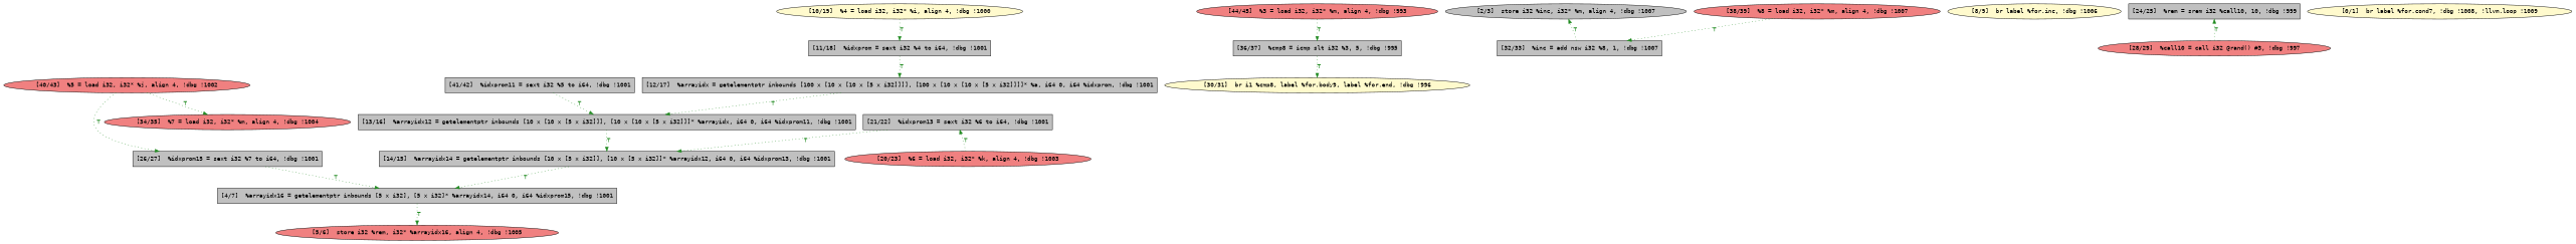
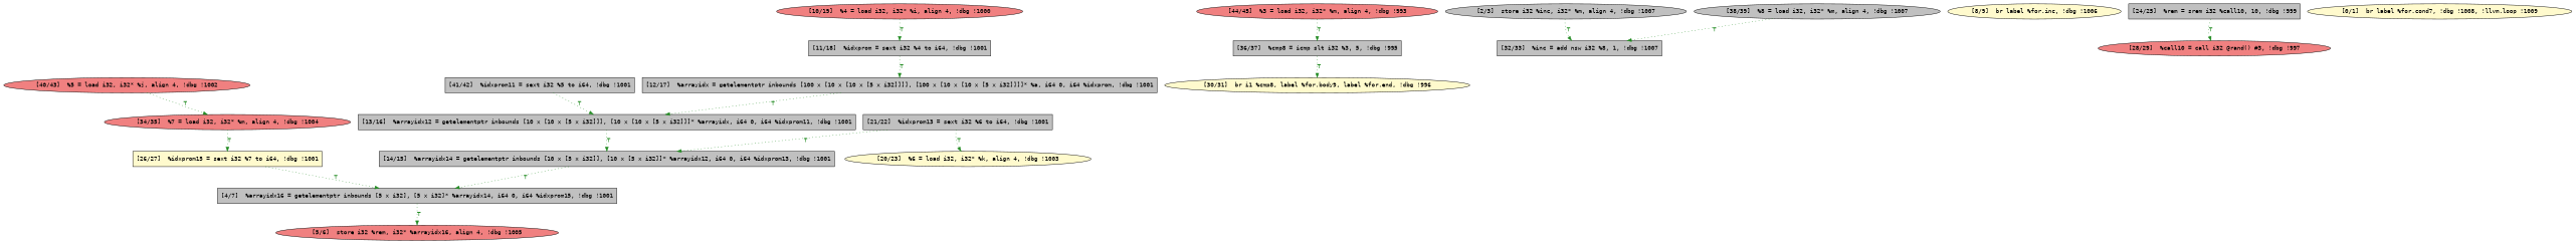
  digraph {
    fontname="DejaVu Sans Mono"
    node [fillcolor=grey fontname="DejaVu Sans Mono" shape=ellipse style=filled]
    edge [color=forestgreen fontcolor=forestgreen fontname="DejaVu Sans Mono" style=dotted]
    n1 [label="[14/15]  %arrayidx14 = getelementptr inbounds [10 x [5 x i32]], [10 x [5 x i32]]* %arrayidx12, i64 0, i64 %idxprom13, !dbg !1001" shape=rectangle]
    n2 [label="[4/7]  %arrayidx16 = getelementptr inbounds [5 x i32], [5 x i32]* %arrayidx14, i64 0, i64 %idxprom15, !dbg !1001" shape=rectangle]
    n3 [fillcolor=lightcoral label="[5/6]  store i32 %rem, i32* %arrayidx16, align 4, !dbg !1005"]
    n4 [label="[41/42]  %idxprom11 = sext i32 %5 to i64, !dbg !1001" shape=rectangle]
    n5 [label="[13/16]  %arrayidx12 = getelementptr inbounds [10 x [10 x [5 x i32]]], [10 x [10 x [5 x i32]]]* %arrayidx, i64 0, i64 %idxprom11, !dbg !1001" shape=rectangle]
    n6 [label="[12/17]  %arrayidx = getelementptr inbounds [100 x [10 x [10 x [5 x i32]]]], [100 x [10 x [10 x [5 x i32]]]]* %a, i64 0, i64 %idxprom, !dbg !1001" shape=rectangle]
    n7 [fillcolor=lightcoral label="[44/45]  %3 = load i32, i32* %m, align 4, !dbg !993"]
    n8 [label="[36/37]  %cmp8 = icmp slt i32 %3, 5, !dbg !995" shape=rectangle]
    n9 [fillcolor=lemonchiffon label="[30/31]  br i1 %cmp8, label %for.body9, label %for.end, !dbg !996"]
    n10 [label="[21/22]  %idxprom13 = sext i32 %6 to i64, !dbg !1001" shape=rectangle]
-   n11 [fillcolor=lightcoral label="[20/23]  %6 = load i32, i32* %k, align 4, !dbg !1003"]
+   n11 [fillcolor=lemonchiffon label="[20/23]  %6 = load i32, i32* %k, align 4, !dbg !1003"]
    n12 [label="[2/3]  store i32 %inc, i32* %m, align 4, !dbg !1007"]
-   n13 [label="[26/27]  %idxprom15 = sext i32 %7 to i64, !dbg !1001" shape=rectangle]
-   n14 [fillcolor=lightcoral label="[38/39]  %8 = load i32, i32* %m, align 4, !dbg !1007"]
+   n13 [fillcolor=lemonchiffon label="[26/27]  %idxprom15 = sext i32 %7 to i64, !dbg !1001" shape=rectangle]
+   n14 [label="[38/39]  %8 = load i32, i32* %m, align 4, !dbg !1007"]
    n15 [label="[32/33]  %inc = add nsw i32 %8, 1, !dbg !1007" shape=rectangle]
-   n16 [fillcolor=lemonchiffon label="[10/19]  %4 = load i32, i32* %i, align 4, !dbg !1000"]
+   n16 [fillcolor=lightcoral label="[10/19]  %4 = load i32, i32* %i, align 4, !dbg !1000"]
    n17 [label="[11/18]  %idxprom = sext i32 %4 to i64, !dbg !1001" shape=rectangle]
    n18 [fillcolor=lemonchiffon label="[8/9]  br label %for.inc, !dbg !1006"]
    n19 [label="[24/25]  %rem = srem i32 %call10, 10, !dbg !999" shape=rectangle]
    n20 [fillcolor=lemonchiffon label="[0/1]  br label %for.cond7, !dbg !1008, !llvm.loop !1009"]
    n21 [fillcolor=lightcoral label="[28/29]  %call10 = call i32 @rand() #3, !dbg !997"]
    n22 [fillcolor=lightcoral label="[40/43]  %5 = load i32, i32* %j, align 4, !dbg !1002"]
    n23 [fillcolor=lightcoral label="[34/35]  %7 = load i32, i32* %m, align 4, !dbg !1004"]
    n1 -> n2 [label=T]
    n2 -> n3 [label=T]
    n4 -> n5 [label=T]
    n5 -> n1 [label=T]
    n6 -> n5 [label=T]
    n7 -> n8 [label=T]
    n8 -> n9 [label=T]
    n10 -> n1 [label=T]
-   n11 -> n10 [label=T]
+   n10 -> n11 [label=T]
    n13 -> n2 [label=T]
    n14 -> n15 [label=T]
-   n15 -> n12 [label=T]
+   n12 -> n15 [label=T]
    n16 -> n17 [label=T]
    n17 -> n6 [label=T]
-   n21 -> n19 [label=T]
+   n19 -> n21 [label=T]
    n22 -> n23 [label=T]
-   n22 -> n13 [label=T]
+   n23 -> n13 [label=T]
  }
